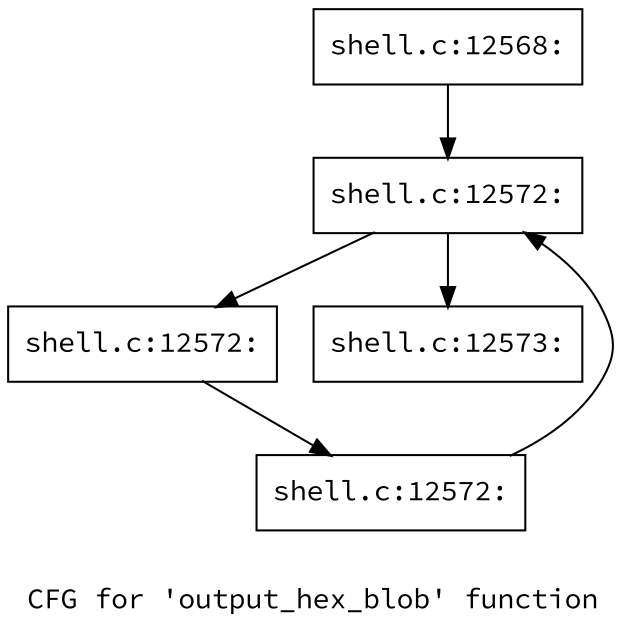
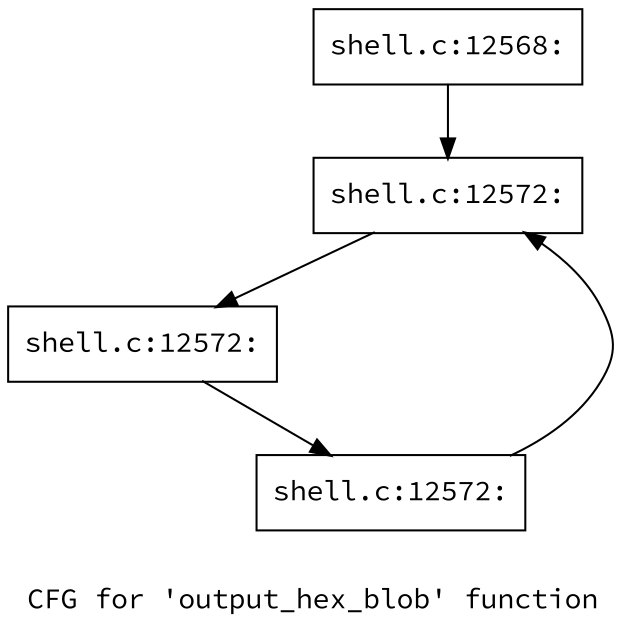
  digraph {
    label="CFG for 'output_hex_blob' function"
    fontname="Source Code Pro"
    node [shape=record fontname="Source Code Pro"]
    edge [fontname="Source Code Pro"]
    n1 [label="{shell.c:12568:}"]
    n2 [label="{shell.c:12572:}"]
    n3 [label="{shell.c:12572:}"]
-   n4 [label="{shell.c:12573:}"]
    n5 [label="{shell.c:12572:}"]
    n1 -> n2
    n2 -> n3
-   n2 -> n4
    n3 -> n5
    n5 -> n2
  }
